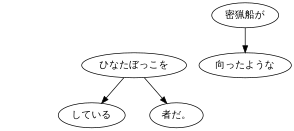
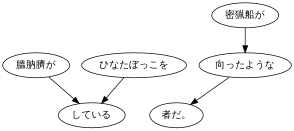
  digraph {
    fontname="PT Serif"
    node [fontname="PT Serif"]
    edge [fontname="PT Serif"]
+   n1 [label="膃肭臍が"]
    n2 [label="している"]
    n3 [label="ひなたぼっこを"]
    n4 [label="向ったような"]
    n5 [label="者だ。"]
    n6 [label="密猟船が"]
+   n1 -> n2
    n3 -> n2
-   n3 -> n5
+   n4 -> n5
    n6 -> n4
  }
